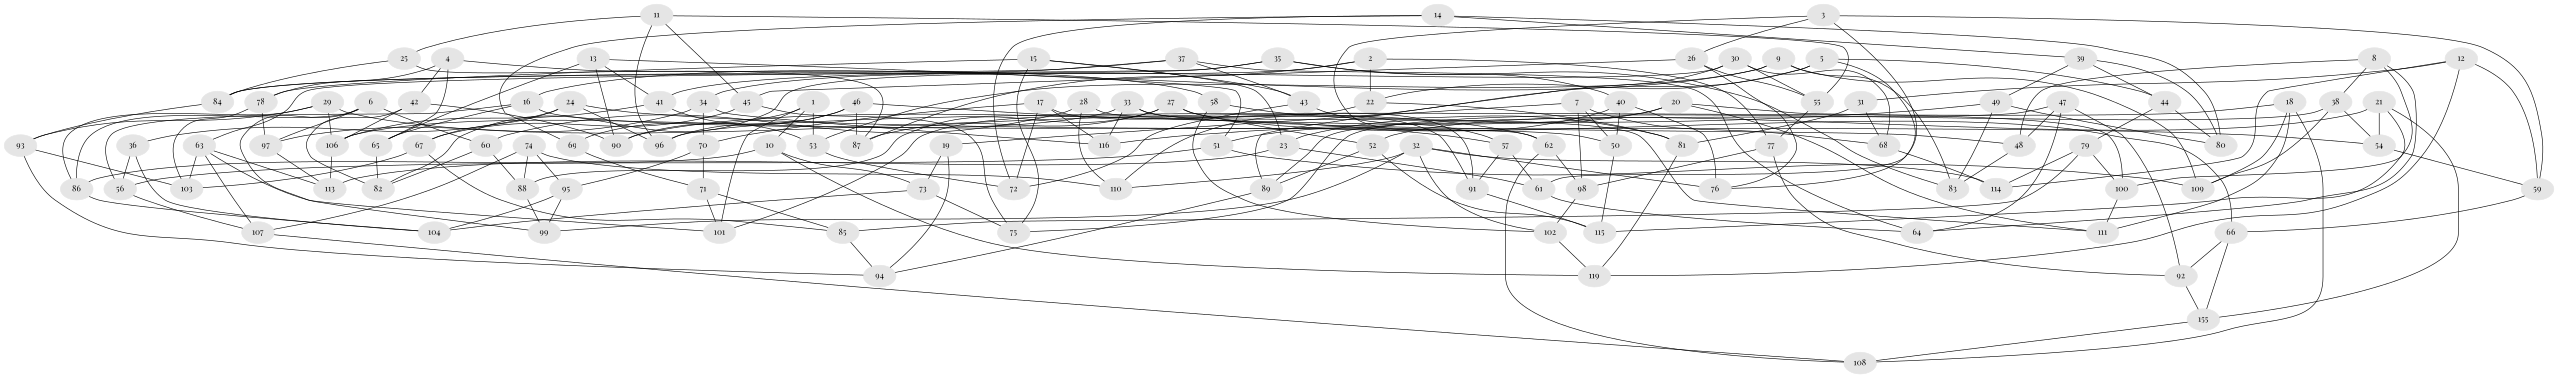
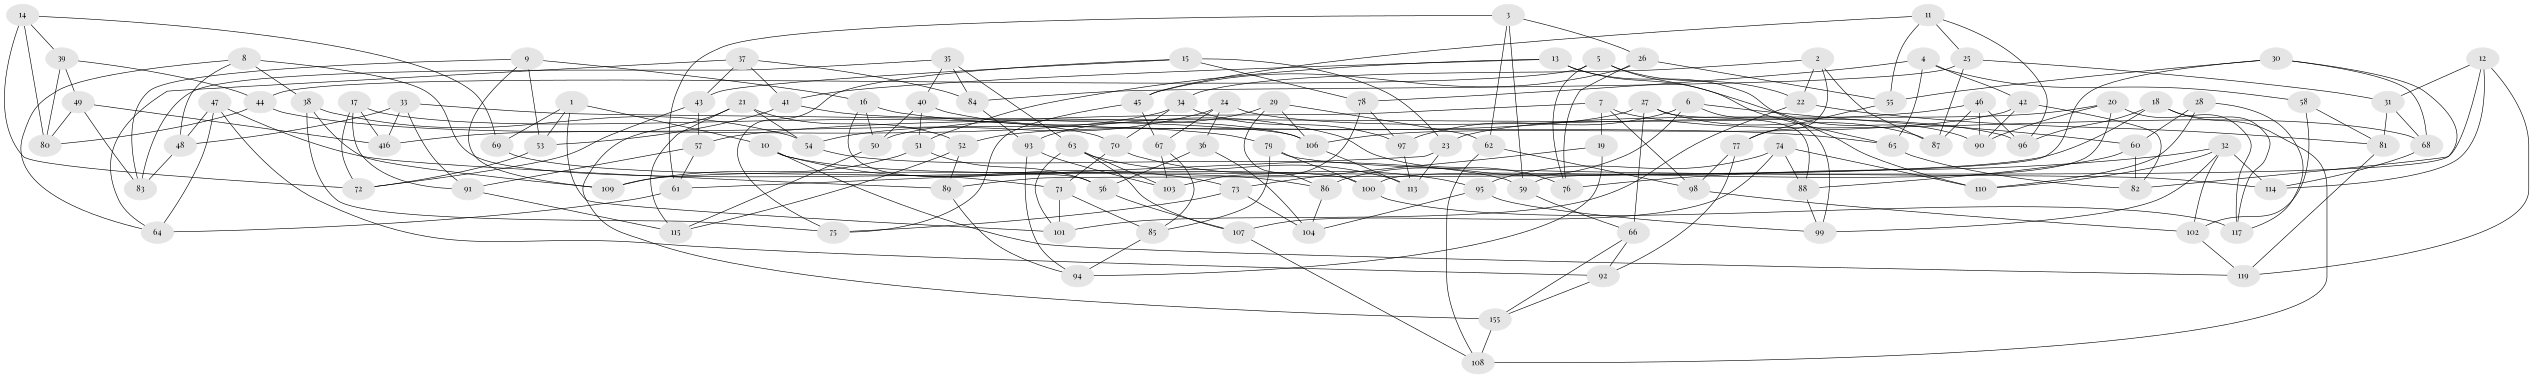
  graph {
    fontname="Playfair Display"
    node [color=gray90 fontname="Playfair Display" style=filled]
    edge [fontname="Playfair Display"]
    1
    10
    53
    69
    101
    86
    73
    n8 [label=119]
    72
    71
    2
    22
    34
    77
    87
    81
    97
    70
-   116
+   116 [label=416]
    98
    92
    3
    26
    59
    61
    62
    76
    45
    55
    66
    64
    108
    4
    42
    58
    65
    78
    90
    106
    82
    102
    103
    5
    44
    110
    80
    79
    6
    60
    99
    88
    104
    113
    7
    19
    50
    68
    94
    115
    114
    8
    38
    48
    100
    109
    75
    54
    83
-   111
+   111 [label=117]
    9
    16
    56
    11
    25
    96
    31
    84
    67
    12
    13
    41
    51
    14
    39
    49
    15
    23
    43
    57
    107
    17
    91
    95
    18
    20
    21
    52
    n98 [label=155]
    89
    24
    36
    85
    93
    27
    28
    29
    30
    32
    33
    35
    40
    63
    37
    46
    47
    74
    1 -- 10
    1 -- 53
    1 -- 69
    1 -- 101
    10 -- 86
    10 -- 73
    10 -- n8
    53 -- 72
    69 -- 71
    86 -- 104
    73 -- 104
    73 -- 75
    71 -- 101
    71 -- 85
    2 -- 22
    2 -- 34
    2 -- 77
    2 -- 87
    22 -- 101
    22 -- 81
    34 -- 97
    34 -- 70
    34 -- 116
    77 -- 98
    77 -- 92
    81 -- n8
    97 -- 113
    70 -- 71
    70 -- 95
    98 -- 102
    92 -- n98
    3 -- 26
    3 -- 59
    3 -- 61
    3 -- 62
    26 -- 76
    26 -- 45
    26 -- 55
    59 -- 66
    61 -- 64
    62 -- 98
    62 -- 108
    45 -- 75
    45 -- 67
    55 -- 77
    66 -- 92
    66 -- n98
    4 -- 42
    4 -- 58
    4 -- 65
    4 -- 78
    42 -- 90
    42 -- 106
    42 -- 82
    58 -- 81
    58 -- 102
    65 -- 82
    78 -- 97
    78 -- 103
    106 -- 113
    102 -- n8
    5 -- 22
    5 -- 76
    5 -- 44
    5 -- 110
    44 -- 80
    44 -- 79
    79 -- 114
    79 -- 100
    79 -- 85
    6 -- 86
    6 -- 97
    6 -- 60
    6 -- 99
    60 -- 82
    60 -- 88
    88 -- 99
    7 -- 98
    7 -- 19
    7 -- 50
    7 -- 68
    19 -- 73
    19 -- 94
    50 -- 115
    68 -- 114
    8 -- 64
    8 -- 38
    8 -- 48
    8 -- 100
    38 -- 109
    38 -- 75
    38 -- 54
    48 -- 83
    100 -- 111
    54 -- 59
    9 -- 53
    9 -- 109
    9 -- 83
    9 -- 16
    16 -- 65
    16 -- 50
    16 -- 56
    56 -- 107
    11 -- 45
    11 -- 55
    11 -- 25
    11 -- 96
    25 -- 87
+   25 -- 31
    25 -- 84
    31 -- 81
    31 -- 68
    84 -- 93
    67 -- 103
    67 -- 85
    12 -- n8
    12 -- 59
    12 -- 114
    12 -- 31
    13 -- 65
    13 -- 90
    13 -- 41
    13 -- 51
    41 -- 53
    41 -- 106
    51 -- 109
    51 -- 56
    14 -- 69
    14 -- 72
    14 -- 80
    14 -- 39
    39 -- 44
    39 -- 80
    39 -- 49
    49 -- 116
    49 -- 80
    49 -- 83
    15 -- 78
    15 -- 75
    15 -- 23
    15 -- 43
    23 -- 61
    23 -- 113
    43 -- 72
    43 -- 57
    57 -- 61
    57 -- 91
    107 -- 108
    17 -- 72
    17 -- 70
    17 -- 116
    17 -- 91
    91 -- 115
    95 -- 99
    95 -- 104
    18 -- 108
    18 -- 109
    18 -- 111
    18 -- 96
    20 -- 90
    20 -- 100
    20 -- 111
    20 -- 23
    21 -- 115
    21 -- 54
    21 -- 52
    21 -- n98
    52 -- 115
    52 -- 89
    n98 -- 108
    89 -- 94
    24 -- 54
    24 -- 96
    24 -- 67
    24 -- 36
    36 -- 104
    36 -- 56
    85 -- 94
    93 -- 103
    93 -- 94
    27 -- 87
    27 -- 66
    27 -- 88
    27 -- 52
    28 -- 110
    28 -- 60
    28 -- 111
    29 -- 86
    29 -- 62
    29 -- 106
    29 -- 93
    30 -- 55
    30 -- 82
    30 -- 68
    30 -- 89
    32 -- 76
    32 -- 102
    32 -- 110
    32 -- 99
    32 -- 114
    33 -- 116
    33 -- 106
    33 -- 48
    33 -- 91
    35 -- 83
    35 -- 84
    35 -- 40
    35 -- 63
    40 -- 76
    40 -- 50
    40 -- 51
    63 -- 101
    63 -- 103
    63 -- 113
    63 -- 107
    37 -- 64
    37 -- 84
    37 -- 41
    37 -- 43
    46 -- 87
    46 -- 90
    46 -- 96
    46 -- 57
    47 -- 92
    47 -- 64
    47 -- 48
    47 -- 89
    74 -- 110
    74 -- 88
    74 -- 107
    74 -- 95
  }
